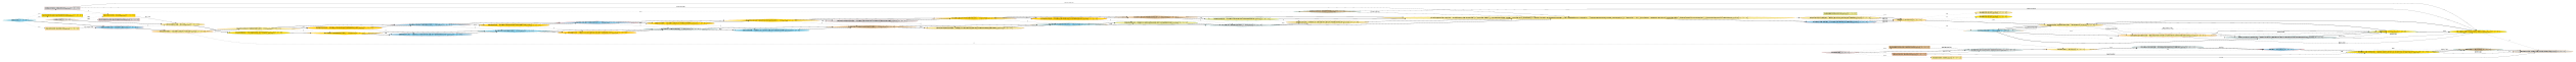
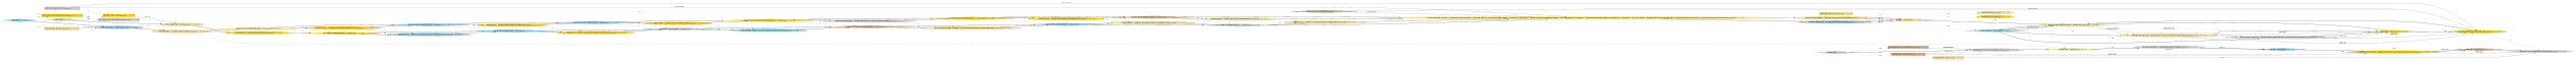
  digraph {
    fontname="Courier Prime"
    rankdir=LR
    node [color=teal fillcolor=khaki fontname="Courier Prime" shape=ellipse style=filled]
    edge [arrowhead=normal fontname="Courier Prime" style=bold]
    n1 [fillcolor=gold label="containerNodePath = (String)settings.get(\"container\")@@@4@@@['0', '1', '0']"]
    n2 [color=darkorange fillcolor=gold label="settings.get(\"openNewConnections\") != null@@@5@@@['0', '1', '0']" shape=diamond]
    n3 [color=brown fillcolor=skyblue label="openNewConnections = CommonUtils.toBoolean(settings.get(\"openNewConnections\"))@@@6@@@['0', '1', '0']"]
    n4 [fillcolor=skyblue label="settings.get(\"useTransactions\") != null@@@8@@@['0', '1', '0']" shape=diamond]
    n5 [fillcolor=lightgrey label="dataMappings.put(dataContainer,mappingContainer)@@@3@@@['0', '0', '1']"]
    n6 [color=darkorange label="dialogSettings != null@@@4@@@['0', '0', '1']" shape=diamond]
    n7 [color=red fillcolor=skyblue label="mappings != null@@@6@@@['0', '0', '1']" shape=diamond]
    n8 [fillcolor=lightgrey label="IDialogSettings mappings = dialogSettings.getSection(\"mappings\")@@@5@@@['0', '0', '1']"]
    n9 [fillcolor=tan label="dmcSettings != null@@@8@@@['0', '0', '1']" shape=diamond]
    n10 [color=darkorange fillcolor=lightgrey label="mappingContainer.loadSettings(context,dmcSettings)@@@9@@@['0', '0', '1']"]
-   n11 [color=red label="mappings != null@@@37@@@['1', '1', '0']"]
+   n11 [color=red label="mappings != null@@@37@@@['1', '1', '0']" shape=diamond]
    n12 [color=brown label="dataMappings.values()@@@38@@@['1', '1', '0']"]
    n13 [fillcolor=gold label="dataMappings.values()@@@38@@@['1', '0', '0']"]
    n14 [color=darkorange fillcolor=skyblue label="sourceDatacontainer != null@@@40@@@['1', '1', '0']" shape=diamond]
    n15 [color=brown label="DBSDataContainer sourceDatacontainer = dmc.getSource()@@@39@@@['1', '1', '0']"]
    n16 [label="DatabaseMappingContainer dmc@@@38@@@['0', '1', '0']" shape=box]
    n17 [fillcolor=lightgrey label="Map<String,Object> dmcSettings = (Map<String,Object>)mappings.get(DBUtils.getObjectFullId(sourceDatacontainer))@@@41@@@['0', '1', '0']"]
    n18 [fillcolor=gold label="dmcSettings != null@@@42@@@['1', '1', '0']" shape=diamond]
    n19 [color=red label="IDialogSettings dmcSettings = mappings.getSection(DBUtils.getObjectFullId(sourceDatacontainer))@@@41@@@['1', '0', '0']"]
    n20 [fillcolor=gold label="DataTransferSettings dataTransferSettings@@@2@@@['1', '0', '0']" shape=box]
    n21 [color=darkorange fillcolor=tan label="DatabaseMappingContainer mappingContainer@@@2@@@['0', '0', '1']" shape=box]
    n22 [fillcolor=gold label="IDialogSettings dmcSettings = mappings.getSection(DBUtils.getObjectFullId(dataContainer))@@@7@@@['0', '0', '1']"]
    n23 [color=red fillcolor=skyblue label="dialogSettings.get(\"commitAfterRows\") != null@@@11@@@['1', '0', '0']" shape=diamond]
    n24 [color=darkorange fillcolor=gold label="dialogSettings.get(\"transferAutoGeneratedColumns\") != null@@@14@@@['1', '0', '0']" shape=diamond]
    n25 [fillcolor=lightgrey label="settings.get(\"commitAfterRows\") != null@@@11@@@['0', '1', '0']" shape=diamond]
    n26 [color=brown fillcolor=gold label="commitAfterRows = dialogSettings.getInt(\"commitAfterRows\")@@@12@@@['1', '0', '0']"]
    n27 [color=brown fillcolor=gold label="dialogSettings.get(\"truncateBeforeLoad\") != null@@@17@@@['1', '0', '0']" shape=diamond]
    n28 [color=darkorange fillcolor=tan label="settings.get(\"transferAutoGeneratedColumns\") != null@@@14@@@['0', '1', '0']" shape=diamond]
    n29 [color=brown fillcolor=lightgrey label="transferAutoGeneratedColumns = dialogSettings.getBoolean(\"transferAutoGeneratedColumns\")@@@15@@@['1', '0', '0']"]
    n30 [fillcolor=skyblue label="commitAfterRows = CommonUtils.toInt(settings.get(\"commitAfterRows\"))@@@12@@@['0', '1', '0']"]
    n31 [color=darkorange label="{List<DataTransferPipe> dataPipes = dataTransferSettings.getDataPipes()if (!dataPipes.isEmpty()) {IDataTransferConsumer consumer = dataPipes.get(0).getConsumer()if (consumer instanceof DatabaseTransferConsumer) {final DBSDataManipulator targetObject = ((DatabaseTransferConsumer)consumer).getTargetObject()if (targetObject != null) {containerNode = DBWorkbench.getPlatform().getNavigatorModel().findNode(targetObject.getParentObject())}}}checkContainerConnection(runnableContext)}@@@23@@@['1', '1', '0']"]
    n32 [color=red fillcolor=skyblue label="IDialogSettings mappings = dialogSettings.getSection(\"mappings\")@@@36@@@['1', '0', '0']"]
    n33 [color=brown label="Map<String,Object> mappings = (Map<String,Object>)settings.get(\"mappings\")@@@36@@@['0', '1', '0']"]
    n34 [color=brown label="this.dialogSettings = settings@@@3@@@['0', '1', '0']"]
    n35 [color=darkorange fillcolor=lightgrey label="loadSettings['0', '1', '0']" shape=diamond]
    n36 [color=darkorange fillcolor=gold label="Map<String,Object> settings@@@2@@@['0', '1', '0']" shape=box]
    n37 [color=red fillcolor=lightgrey label="DataTransferSettings dataTransferSettings@@@2@@@['0', '1', '0']" shape=box]
    n38 [fillcolor=tan label="DBRRunnableContext runnableContext@@@2@@@['0', '1', '0']" shape=diamond]
    n39 [fillcolor=gold label="dmc.loadSettings(runnableContext,dmcSettings)@@@43@@@['1', '1', '0']"]
    n40 [color=red fillcolor=gold label="useTransactions = CommonUtils.toBoolean(settings.get(\"useTransactions\"))@@@9@@@['0', '1', '0']"]
    n41 [color=brown fillcolor=lightgrey label="addDataMappings['0', '0', '1']" shape=diamond]
    n42 [color=red label="IRunnableContext context@@@2@@@['0', '0', '1']" shape=box]
    n43 [color=red fillcolor=tan label="DBSDataContainer dataContainer@@@2@@@['0', '0', '1']" shape=box]
    n44 [color=red label="containerNodePath = dialogSettings.get(\"container\")@@@4@@@['1', '0', '0']"]
    n45 [color=darkorange label="dialogSettings.get(\"openNewConnections\") != null@@@5@@@['1', '0', '0']" shape=diamond]
    n46 [color=brown fillcolor=skyblue label="dialogSettings.get(\"useTransactions\") != null@@@8@@@['1', '0', '0']" shape=diamond]
    n47 [color=red fillcolor=gold label="openNewConnections = dialogSettings.getBoolean(\"openNewConnections\")@@@6@@@['1', '0', '0']"]
    n48 [color=brown fillcolor=lightgrey label="IRunnableContext runnableContext@@@2@@@['1', '0', '0']" shape=box]
    n49 [color=darkorange fillcolor=tan label="dialogSettings.get(\"openTableOnFinish\") != null@@@20@@@['1', '0', '0']" shape=diamond]
    n50 [color=darkorange fillcolor=skyblue label="settings.get(\"truncateBeforeLoad\") != null@@@17@@@['0', '1', '0']" shape=diamond]
    n51 [color=red fillcolor=gold label="truncateBeforeLoad = dialogSettings.getBoolean(\"truncateBeforeLoad\")@@@18@@@['1', '0', '0']"]
    n52 [fillcolor=lightgrey label="settings.get(\"openTableOnFinish\") != null@@@20@@@['0', '1', '0']" shape=diamond]
    n53 [label="openTableOnFinish = dialogSettings.getBoolean(\"openTableOnFinish\")@@@21@@@['1', '0', '0']"]
    n54 [label="truncateBeforeLoad = CommonUtils.toBoolean(settings.get(\"truncateBeforeLoad\"))@@@18@@@['0', '1', '0']"]
    n55 [color=brown label="openTableOnFinish = CommonUtils.toBoolean(settings.get(\"openTableOnFinish\"))@@@21@@@['0', '1', '0']"]
    n56 [color=brown label="transferAutoGeneratedColumns = CommonUtils.toBoolean(settings.get(\"transferAutoGeneratedColumns\"))@@@15@@@['0', '1', '0']"]
    n57 [color=brown fillcolor=gold label="useTransactions = dialogSettings.getBoolean(\"useTransactions\")@@@9@@@['1', '0', '0']"]
    n58 [fillcolor=skyblue label="loadSettings['1', '0', '0']" shape=diamond]
    n59 [color=red fillcolor=skyblue label="this.dialogSettings = dialogSettings@@@3@@@['1', '0', '0']"]
    n60 [color=red label="IDialogSettings dialogSettings@@@2@@@['1', '0', '0']" shape=box]
    n1 -> n2 [arrowhead=dot]
    n2 -> n3 [arrowhead=dot]
    n2 -> n3 [label=true style=dotted]
    n2 -> n4 [arrowhead=tee]
    n3 -> n4 [arrowhead=dot]
    n4 -> n25 [arrowhead=dot]
    n4 -> n40 [arrowhead=tee]
    n4 -> n40 [arrowhead=dot label=true style=dotted]
    n5 -> n6
-   n6 -> n7 [label=true style=dotted]
+   n6 -> n7 [label=dmcSettings style=dotted]
    n6 -> n8 [arrowhead=dot label=true style=dotted]
    n6 -> n8
    n7 -> n9 [label=true style=dotted]
    n7 -> n22 [arrowhead=tee]
    n7 -> n22 [arrowhead=tee label=true style=dotted]
    n8 -> n7 [arrowhead=dot label=mappings style=solid]
    n8 -> n7 [arrowhead=dot]
    n9 -> n10 [arrowhead=tee]
    n9 -> n10 [label=true style=dotted]
    n11 -> n12 [label=true style=dotted]
    n11 -> n13 [label=true style=dotted]
    n11 -> n14 [arrowhead=dot label=true style=dotted]
    n11 -> n15 [arrowhead=tee label=true style=dotted]
    n11 -> n15
    n14 -> n15 [arrowhead=dot]
    n14 -> n17
    n14 -> n17 [arrowhead=dot label=true style=dotted]
    n14 -> n18 [label=mappingContainer style=dotted]
    n14 -> n19 [arrowhead=dot label=true style=dotted]
    n14 -> n19 [arrowhead=tee]
    n15 -> n14 [arrowhead=tee label=sourceDatacontainer style=solid]
    n15 -> n14 [arrowhead=dot]
    n15 -> n17 [label=sourceDatacontainer style=solid]
    n15 -> n19 [arrowhead=dot label=sourceDatacontainer style=solid]
    n16 -> n11 [arrowhead=tee label=true style=dotted]
    n17 -> n18 [arrowhead=dot label=dmcSettings style=solid]
    n17 -> n18 [arrowhead=tee]
    n17 -> n39 [label=dmcSettings style=solid]
    n18 -> n15 [arrowhead=dot]
    n18 -> n39 [label=true style=dotted]
    n18 -> n39 [arrowhead=dot]
    n19 -> n17 [arrowhead=dot label=0 style=dashed]
    n19 -> n18 [arrowhead=tee]
    n19 -> n18 [arrowhead=tee label=dmcSettings style=solid]
    n19 -> n39 [arrowhead=tee label=dmcSettings style=solid]
    n21 -> n5 [label=mappingContainer style=solid]
    n22 -> n9 [label=dmcSettings style=solid]
    n22 -> n9
    n22 -> n10 [arrowhead=tee label=dmcSettings style=solid]
    n23 -> n24 [arrowhead=dot]
    n23 -> n25 [label=0 style=dashed]
    n23 -> n26 [label=true style=dotted]
    n23 -> n26 [arrowhead=tee]
    n24 -> n27 [arrowhead=tee]
    n24 -> n28 [arrowhead=dot label=0 style=dashed]
    n24 -> n29 [label=true style=dotted]
    n24 -> n29
    n25 -> n28
    n25 -> n30 [arrowhead=tee label=true style=dotted]
    n25 -> n30 [arrowhead=dot]
    n26 -> n24
    n26 -> n30 [arrowhead=dot label=0 style=dashed]
    n27 -> n49 [arrowhead=dot]
    n27 -> n50 [arrowhead=dot label=0 style=dashed]
    n27 -> n51 [arrowhead=dot label=true style=dotted]
    n27 -> n51
    n28 -> n50 [arrowhead=dot]
    n28 -> n56 [arrowhead=tee label=true style=dotted]
    n28 -> n56 [arrowhead=tee]
    n29 -> n27
    n29 -> n56 [arrowhead=dot label=0 style=dashed]
    n30 -> n28 [arrowhead=dot]
    n31 -> n32 [arrowhead=tee]
    n31 -> n33
    n32 -> n11 [arrowhead=tee]
    n32 -> n11 [arrowhead=tee label=mappings style=solid]
    n33 -> n11 [arrowhead=tee]
    n33 -> n11 [arrowhead=tee label=mappings style=solid]
    n34 -> n1 [arrowhead=dot]
    n35 -> n34
    n35 -> n36 [label=true style=dotted]
    n35 -> n37 [label=true style=dotted]
    n35 -> n38 [label=true style=dotted]
    n36 -> n34 [label=settings style=solid]
    n38 -> n31 [arrowhead=tee label=runnableContext style=solid]
    n38 -> n39 [arrowhead=tee label=runnableContext style=solid]
    n39 -> n10 [arrowhead=tee label=0 style=dashed]
    n39 -> n15
    n40 -> n25
    n41 -> n5
    n41 -> n21 [label=true style=dotted]
    n41 -> n42 [arrowhead=dot label=true style=dotted]
    n41 -> n43 [arrowhead=tee label=true style=dotted]
    n42 -> n10 [arrowhead=tee label=context style=solid]
    n43 -> n5 [arrowhead=tee label=dataContainer style=solid]
    n43 -> n22 [arrowhead=dot label=dataContainer style=solid]
    n44 -> n1 [arrowhead=tee label=0 style=dashed]
    n44 -> n6 [arrowhead=dot label=0 style=dashed]
    n44 -> n45 [arrowhead=tee]
    n45 -> n2 [arrowhead=dot label=0 style=dashed]
    n45 -> n46 [arrowhead=dot]
    n45 -> n47 [label=true style=dotted]
    n45 -> n47
    n46 -> n4 [label=0 style=dashed]
    n46 -> n23 [arrowhead=dot]
    n46 -> n57 [arrowhead=tee label=true style=dotted]
    n46 -> n57
    n47 -> n3 [arrowhead=dot label=0 style=dashed]
    n47 -> n46 [arrowhead=tee]
    n48 -> n31 [arrowhead=dot label=runnableContext style=solid]
    n48 -> n36 [label=0 style=dashed]
    n48 -> n39 [arrowhead=dot label=runnableContext style=solid]
    n49 -> n31
    n49 -> n52 [arrowhead=tee label=0 style=dashed]
    n49 -> n53
    n49 -> n53 [label=true style=dotted]
    n50 -> n52
    n50 -> n54 [arrowhead=dot]
    n50 -> n54 [arrowhead=tee label=true style=dotted]
    n51 -> n49 [arrowhead=dot]
    n51 -> n54 [arrowhead=dot label=0 style=dashed]
    n52 -> n31
    n52 -> n55 [arrowhead=tee]
    n52 -> n55 [arrowhead=dot label=true style=dotted]
    n53 -> n31 [arrowhead=dot]
    n53 -> n55 [label=0 style=dashed]
    n54 -> n52
    n55 -> n31
    n56 -> n50 [arrowhead=dot]
    n57 -> n23 [arrowhead=dot]
    n57 -> n40 [label=0 style=dashed]
    n58 -> n20 [label=true style=dotted]
    n58 -> n48 [arrowhead=dot label=true style=dotted]
    n58 -> n59
    n58 -> n60 [label=true style=dotted]
    n59 -> n34 [arrowhead=tee label=0 style=dashed]
    n59 -> n44 [arrowhead=dot]
    n60 -> n59 [arrowhead=dot label=dialogSettings style=solid]
  }
